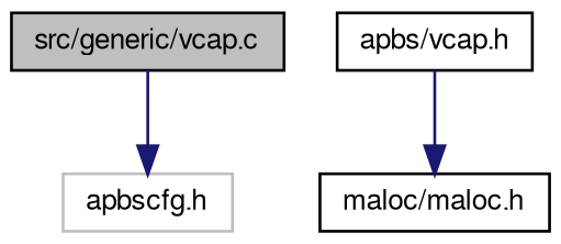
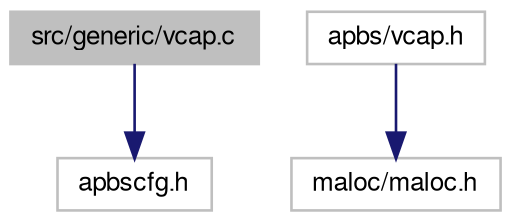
  digraph {
    node [color=black fillcolor=white fontname=FreeSans fontsize=10 shape=record style=filled]
    edge [color=midnightblue fontname=FreeSans fontsize=10 labelfontname=FreeSans labelfontsize=10 style=solid]
-   n1 [fillcolor=grey75 fontcolor=black height=0.2 label="src/generic/vcap.c" width=0.4]
+   n1 [color=grey75 fillcolor=grey75 fontcolor=black height=0.2 label="src/generic/vcap.c" width=0.4]
    n2 [color=grey75 height=0.2 label="apbscfg.h" width=0.4]
-   n3 [height=0.2 label="apbs/vcap.h" width=0.4]
-   n4 [height=0.2 label="maloc/maloc.h" width=0.4]
+   n3 [color=grey75 height=0.2 label="apbs/vcap.h" width=0.4]
+   n4 [color=grey75 height=0.2 label="maloc/maloc.h" width=0.4]
    n1 -> n2
    n3 -> n4
  }
